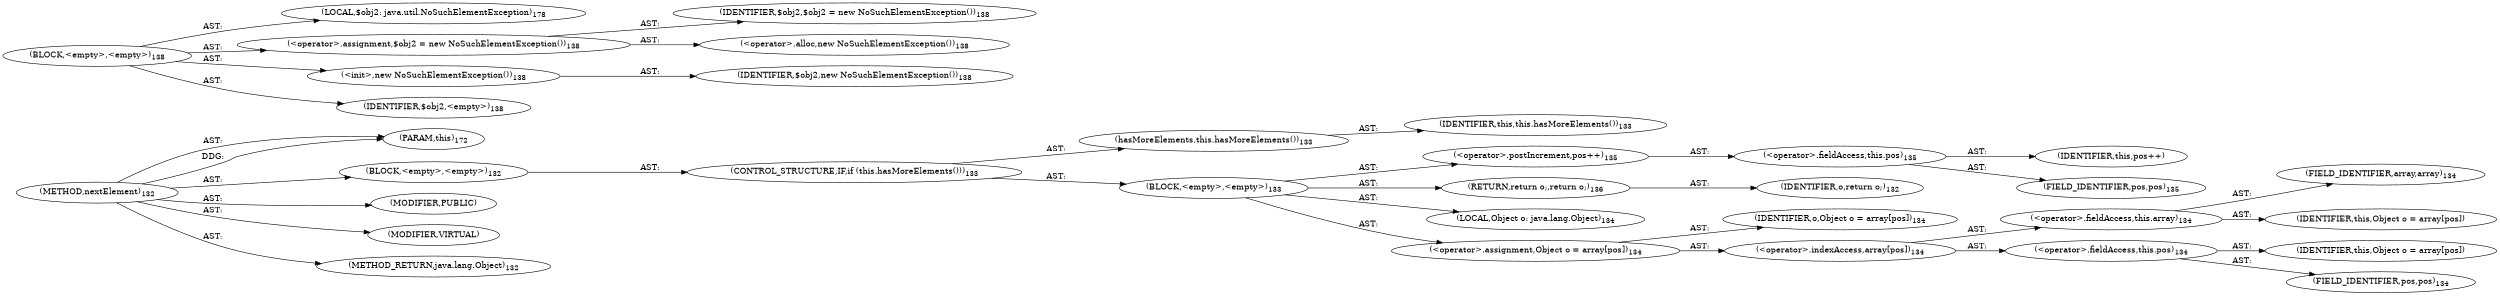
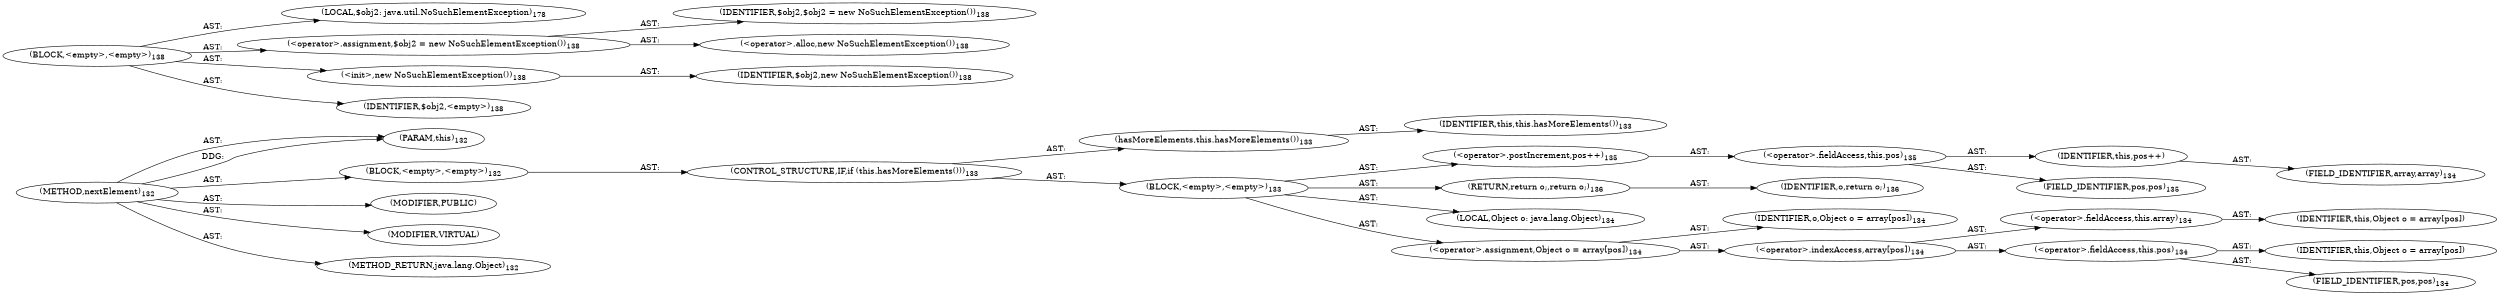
  digraph {
    rankdir=LR
    n1 [label=<(METHOD,nextElement)<SUB>132</SUB>>]
-   n2 [label=<(PARAM,this)<SUB>172</SUB>>]
+   n2 [label=<(PARAM,this)<SUB>132</SUB>>]
    n3 [label=<(BLOCK,&lt;empty&gt;,&lt;empty&gt;)<SUB>132</SUB>>]
    n4 [label=<(MODIFIER,PUBLIC)>]
    n5 [label=<(MODIFIER,VIRTUAL)>]
    n6 [label=<(METHOD_RETURN,java.lang.Object)<SUB>132</SUB>>]
    n7 [label=<(CONTROL_STRUCTURE,IF,if (this.hasMoreElements()))<SUB>133</SUB>>]
    n8 [label=<(hasMoreElements,this.hasMoreElements())<SUB>133</SUB>>]
    n9 [label=<(BLOCK,&lt;empty&gt;,&lt;empty&gt;)<SUB>133</SUB>>]
    n10 [label=<(IDENTIFIER,this,this.hasMoreElements())<SUB>133</SUB>>]
    n11 [label=<(LOCAL,Object o: java.lang.Object)<SUB>134</SUB>>]
    n12 [label=<(&lt;operator&gt;.assignment,Object o = array[pos])<SUB>134</SUB>>]
    n13 [label=<(&lt;operator&gt;.postIncrement,pos++)<SUB>135</SUB>>]
    n14 [label=<(RETURN,return o;,return o;)<SUB>136</SUB>>]
    n15 [label=<(IDENTIFIER,o,Object o = array[pos])<SUB>134</SUB>>]
    n16 [label=<(&lt;operator&gt;.indexAccess,array[pos])<SUB>134</SUB>>]
    n17 [label=<(&lt;operator&gt;.fieldAccess,this.pos)<SUB>135</SUB>>]
-   n18 [label=<(IDENTIFIER,o,return o;)<SUB>132</SUB>>]
+   n18 [label=<(IDENTIFIER,o,return o;)<SUB>136</SUB>>]
    n19 [label=<(&lt;operator&gt;.fieldAccess,this.array)<SUB>134</SUB>>]
    n20 [label=<(&lt;operator&gt;.fieldAccess,this.pos)<SUB>134</SUB>>]
    n21 [label=<(IDENTIFIER,this,Object o = array[pos])>]
    n22 [label=<(FIELD_IDENTIFIER,array,array)<SUB>134</SUB>>]
    n23 [label=<(IDENTIFIER,this,Object o = array[pos])>]
    n24 [label=<(FIELD_IDENTIFIER,pos,pos)<SUB>134</SUB>>]
    n25 [label=<(IDENTIFIER,this,pos++)>]
    n26 [label=<(FIELD_IDENTIFIER,pos,pos)<SUB>135</SUB>>]
    n27 [label=<(BLOCK,&lt;empty&gt;,&lt;empty&gt;)<SUB>138</SUB>>]
    n28 [label=<(LOCAL,$obj2: java.util.NoSuchElementException)<SUB>178</SUB>>]
    n29 [label=<(&lt;operator&gt;.assignment,$obj2 = new NoSuchElementException())<SUB>138</SUB>>]
    n30 [label=<(&lt;init&gt;,new NoSuchElementException())<SUB>138</SUB>>]
    n31 [label=<(IDENTIFIER,$obj2,&lt;empty&gt;)<SUB>138</SUB>>]
    n32 [label=<(IDENTIFIER,$obj2,$obj2 = new NoSuchElementException())<SUB>138</SUB>>]
    n33 [label=<(&lt;operator&gt;.alloc,new NoSuchElementException())<SUB>138</SUB>>]
    n34 [label=<(IDENTIFIER,$obj2,new NoSuchElementException())<SUB>138</SUB>>]
    n1 -> n2 [label="AST: "]
    n1 -> n2 [label="DDG: "]
    n1 -> n3 [label="AST: "]
    n1 -> n4 [label="AST: "]
    n1 -> n5 [label="AST: "]
    n1 -> n6 [label="AST: "]
    n3 -> n7 [label="AST: "]
    n7 -> n8 [label="AST: "]
    n7 -> n9 [label="AST: "]
    n8 -> n10 [label="AST: "]
    n9 -> n11 [label="AST: "]
    n9 -> n12 [label="AST: "]
    n9 -> n13 [label="AST: "]
    n9 -> n14 [label="AST: "]
    n12 -> n15 [label="AST: "]
    n12 -> n16 [label="AST: "]
    n13 -> n17 [label="AST: "]
    n14 -> n18 [label="AST: "]
    n16 -> n19 [label="AST: "]
    n16 -> n20 [label="AST: "]
    n17 -> n25 [label="AST: "]
    n17 -> n26 [label="AST: "]
    n19 -> n21 [label="AST: "]
-   n19 -> n22 [label="AST: "]
+   n25 -> n22 [label="AST: "]
    n20 -> n23 [label="AST: "]
    n20 -> n24 [label="AST: "]
    n27 -> n28 [label="AST: "]
    n27 -> n29 [label="AST: "]
    n27 -> n30 [label="AST: "]
    n27 -> n31 [label="AST: "]
    n29 -> n32 [label="AST: "]
    n29 -> n33 [label="AST: "]
    n30 -> n34 [label="AST: "]
  }
